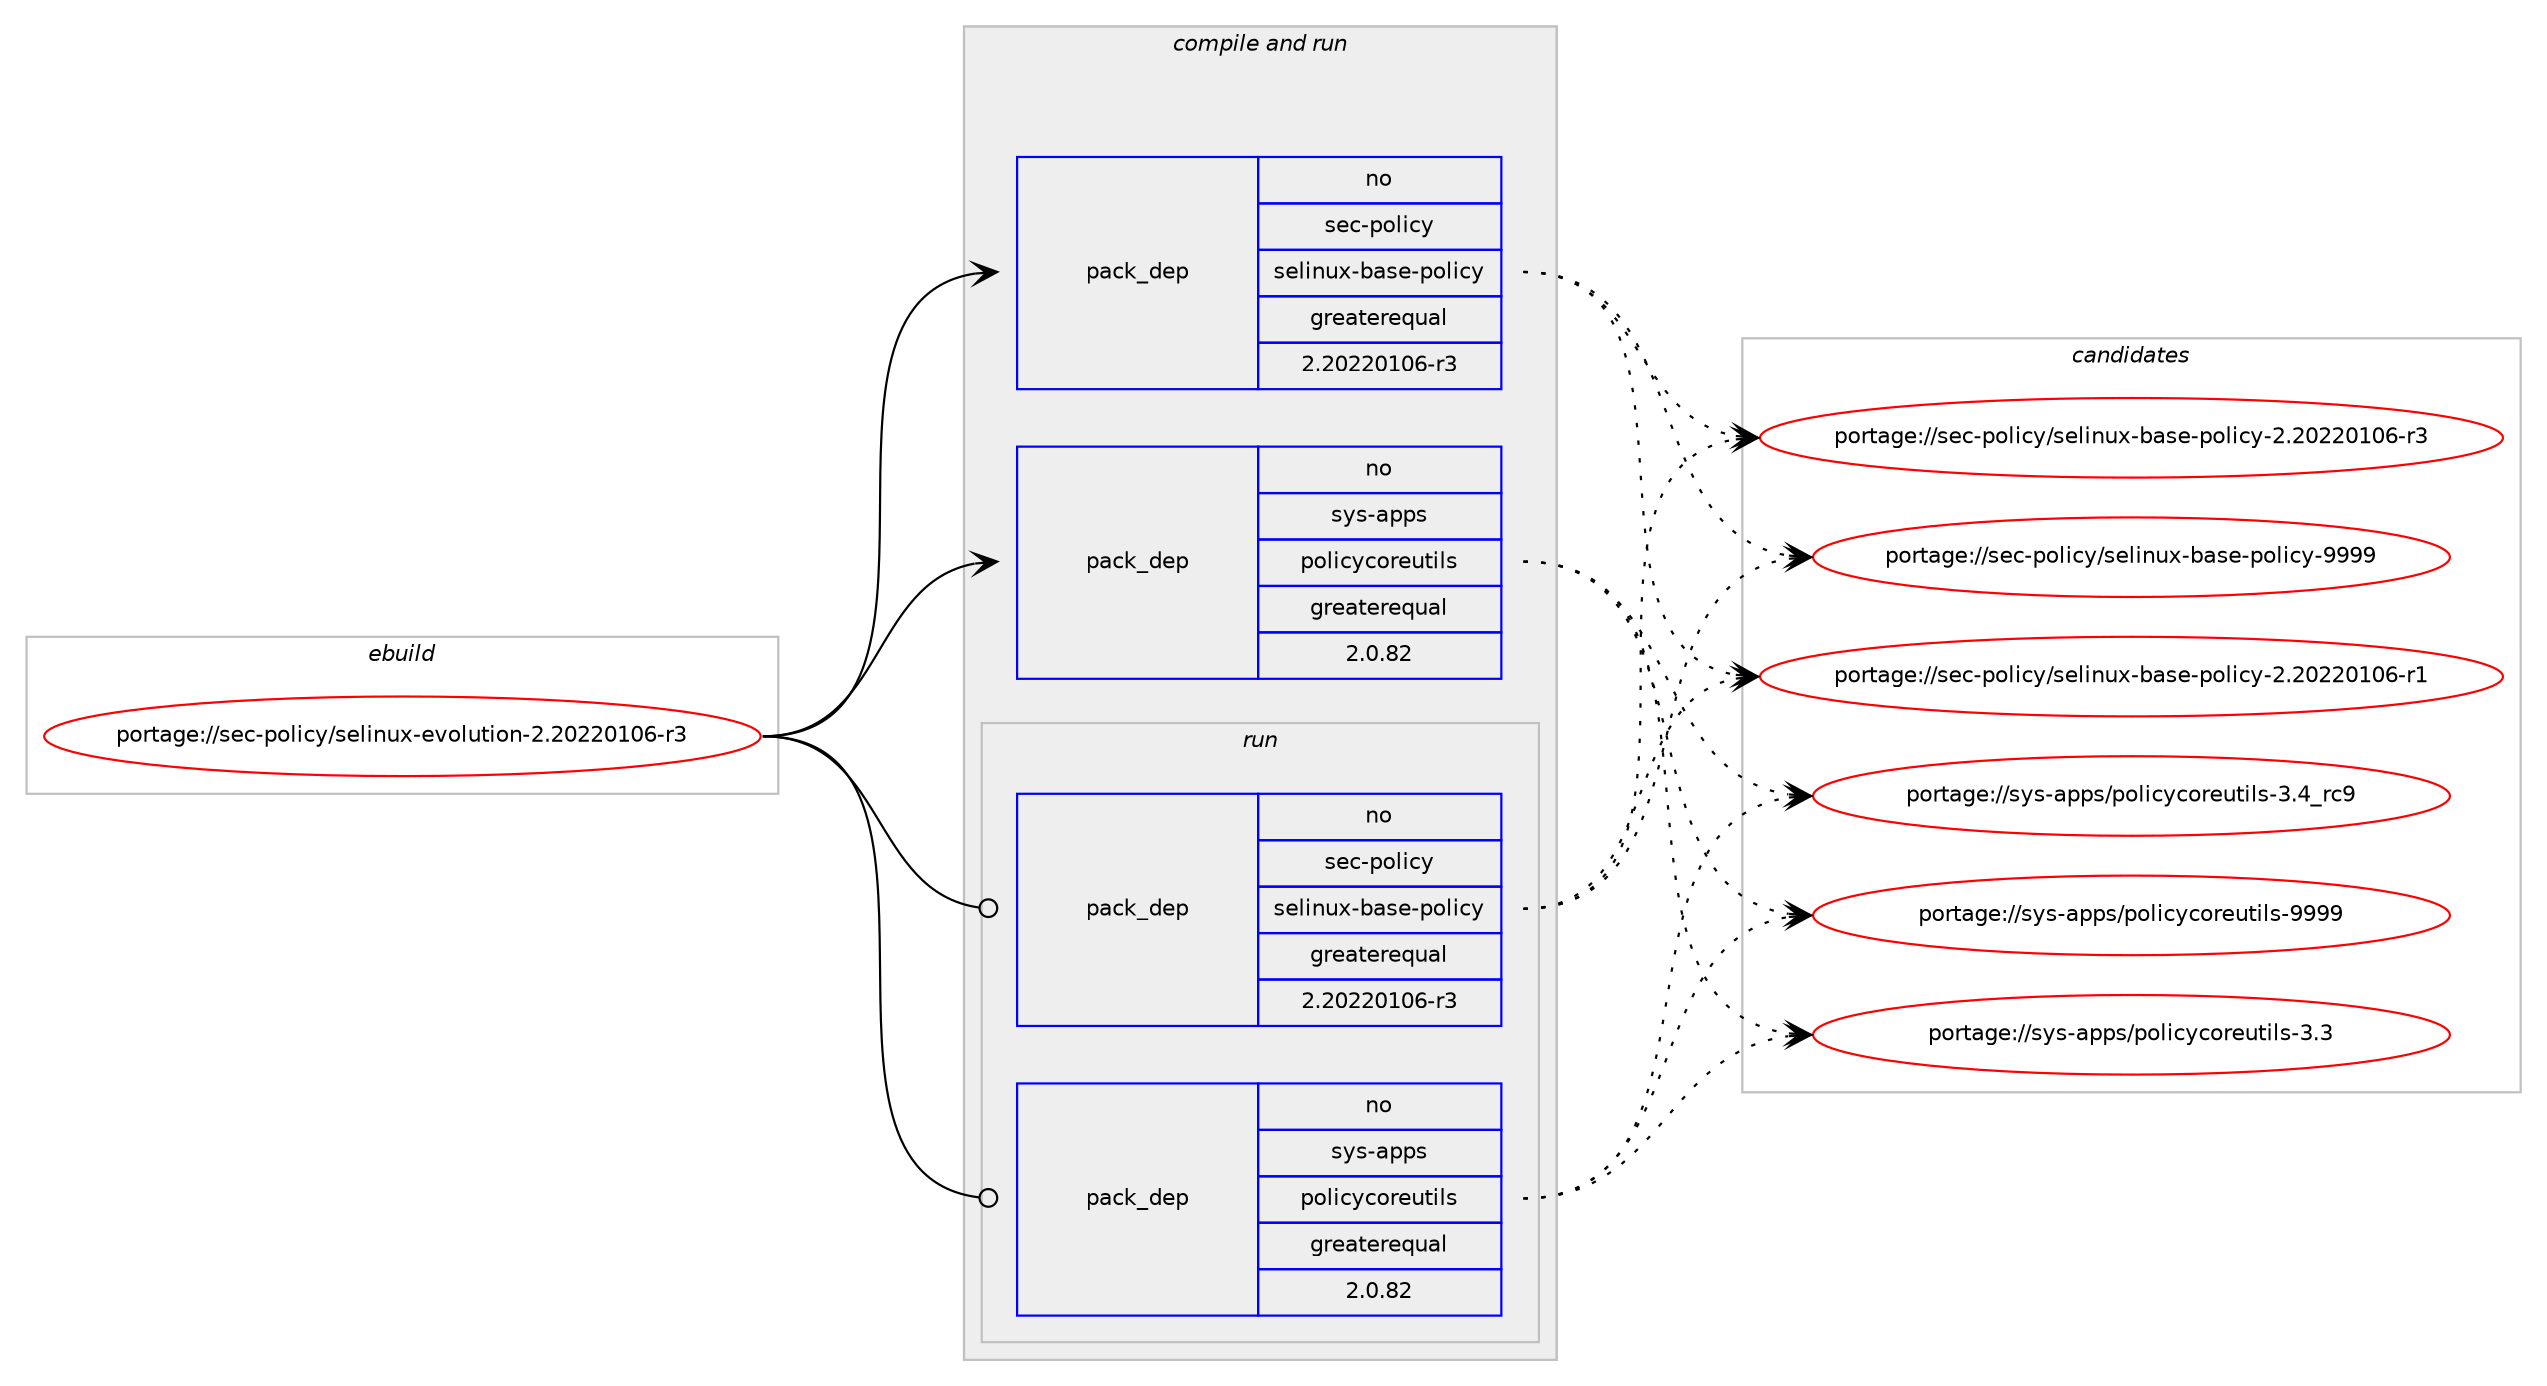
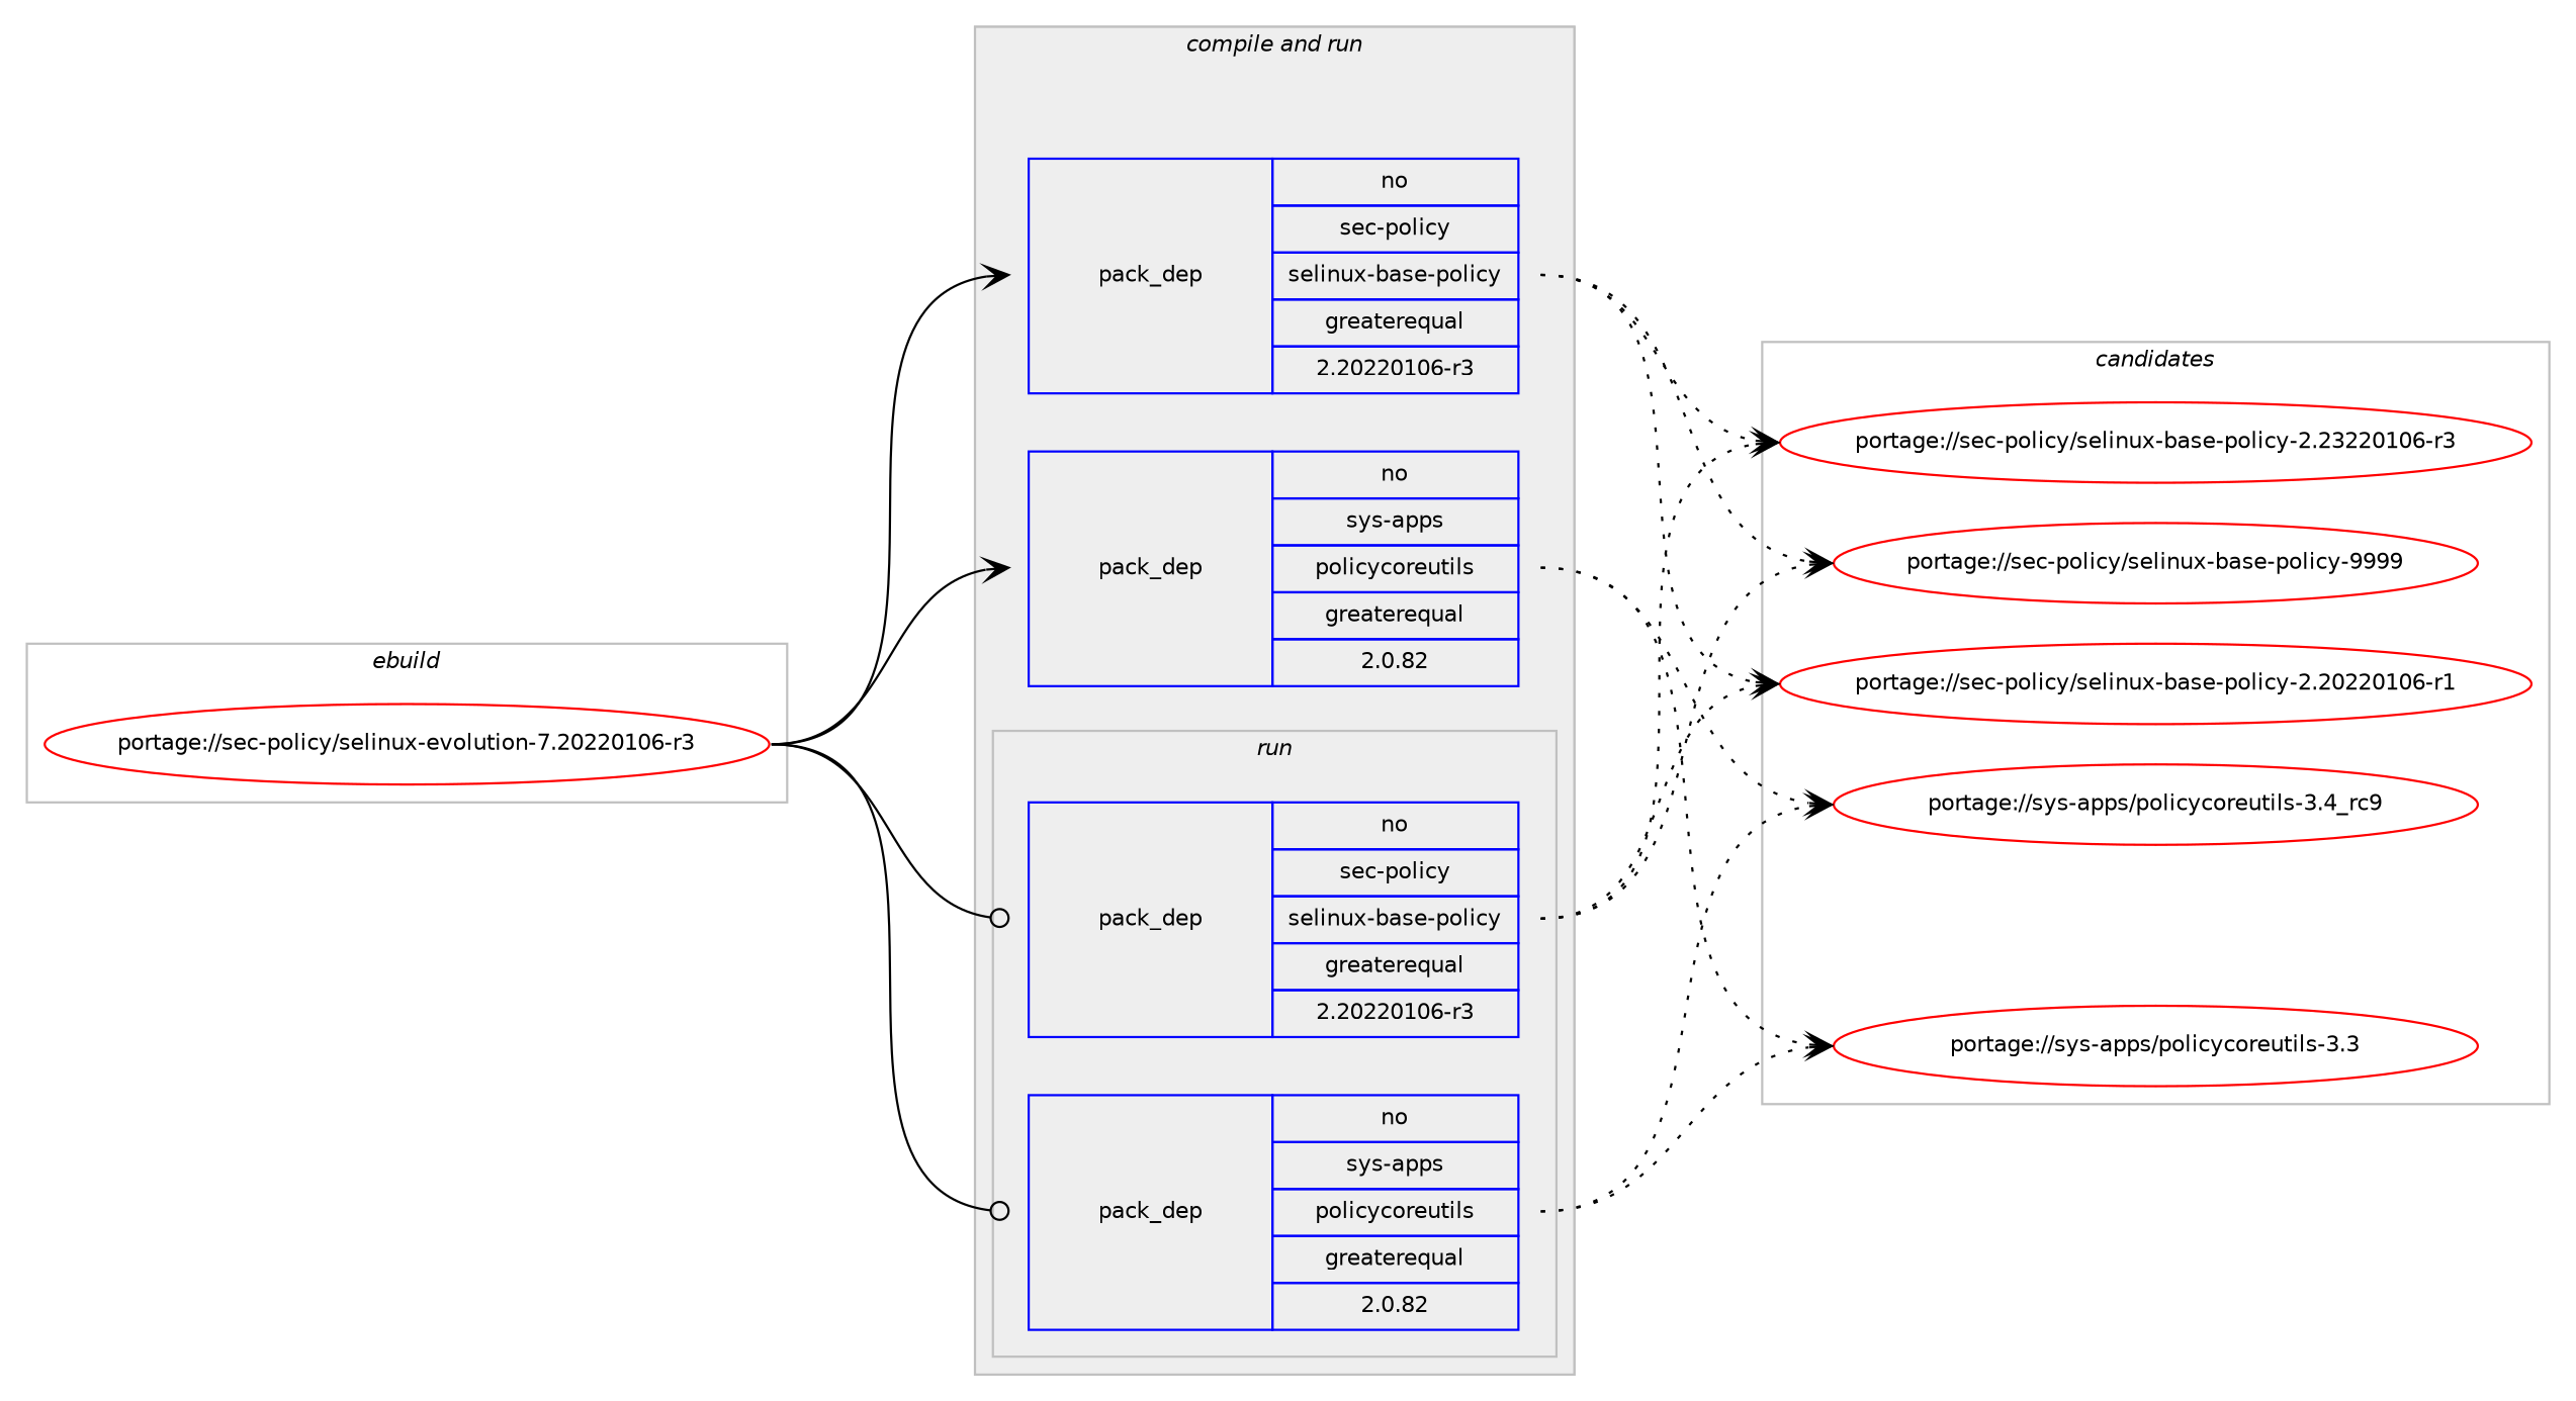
  digraph {
    compound=true
    concentrate=true
    fontname=Helvetica
    fontsize=10
    newrank=true
    rankdir=LR
    ranksep=1.5
    node [color=red fontname=Helvetica fontsize=10]
    edge [arrowhead=vee headport=w style=dotted tailport=e weight=100]
-   n1 [label="portage://sec-policy/selinux-evolution-2.20220106-r3" width=4]
+   n1 [label="portage://sec-policy/selinux-evolution-7.20220106-r3" width=4]
    n2 [color=blue label=<<TABLE BORDER="0" CELLBORDER="1" CELLSPACING="0" CELLPADDING="4" WIDTH="220"><TR><TD ROWSPAN="6" CELLPADDING="30">pack_dep</TD></TR><TR><TD WIDTH="110">no</TD></TR><TR><TD>sec-policy</TD></TR><TR><TD>selinux-base-policy</TD></TR><TR><TD>greaterequal</TD></TR><TR><TD>2.20220106-r3</TD></TR></TABLE>> shape=none]
    n3 [color=blue label=<<TABLE BORDER="0" CELLBORDER="1" CELLSPACING="0" CELLPADDING="4" WIDTH="220"><TR><TD ROWSPAN="6" CELLPADDING="30">pack_dep</TD></TR><TR><TD WIDTH="110">no</TD></TR><TR><TD>sys-apps</TD></TR><TR><TD>policycoreutils</TD></TR><TR><TD>greaterequal</TD></TR><TR><TD>2.0.82</TD></TR></TABLE>> shape=none]
    n4 [color=blue label=<<TABLE BORDER="0" CELLBORDER="1" CELLSPACING="0" CELLPADDING="4" WIDTH="220"><TR><TD ROWSPAN="6" CELLPADDING="30">pack_dep</TD></TR><TR><TD WIDTH="110">no</TD></TR><TR><TD>sec-policy</TD></TR><TR><TD>selinux-base-policy</TD></TR><TR><TD>greaterequal</TD></TR><TR><TD>2.20220106-r3</TD></TR></TABLE>> shape=none]
    n5 [color=blue label=<<TABLE BORDER="0" CELLBORDER="1" CELLSPACING="0" CELLPADDING="4" WIDTH="220"><TR><TD ROWSPAN="6" CELLPADDING="30">pack_dep</TD></TR><TR><TD WIDTH="110">no</TD></TR><TR><TD>sys-apps</TD></TR><TR><TD>policycoreutils</TD></TR><TR><TD>greaterequal</TD></TR><TR><TD>2.0.82</TD></TR></TABLE>> shape=none]
    n6 [label="portage://sec-policy/selinux-base-policy-2.20220106-r1" width=4]
-   n7 [label="portage://sec-policy/selinux-base-policy-2.20220106-r3" width=4]
+   n7 [label="portage://sec-policy/selinux-base-policy-2.23220106-r3" width=4]
    n8 [label="portage://sec-policy/selinux-base-policy-9999" width=4]
    n9 [label="portage://sys-apps/policycoreutils-3.3" width=4]
    n10 [label="portage://sys-apps/policycoreutils-3.4_rc9" width=4]
-   n11 [label="portage://sys-apps/policycoreutils-9999" width=4]
    subgraph cluster_1 {
      color=gray
      label=<<i>ebuild</i>>
      rank=same
      n1
    }
    subgraph cluster_2 {
      color=gray
      label=<<i>dependencies</i>>
      subgraph cluster_3 {
        color=gray
        fillcolor="#eeeeee"
        label=<<i>compile</i>>
        style=filled
        subgraph sub_4 {
          color=gray
          fillcolor="#eeeeee"
          label=<<i>compile</i>>
          style=filled
          n2
        }
        subgraph sub_5 {
          color=gray
          fillcolor="#eeeeee"
          label=<<i>compile</i>>
          style=filled
          n3
        }
      }
      subgraph cluster_6 {
        color=gray
        fillcolor="#eeeeee"
        label=<<i>compile and run</i>>
        style=filled
      }
      subgraph cluster_7 {
        color=gray
        fillcolor="#eeeeee"
        label=<<i>run</i>>
        style=filled
        subgraph sub_8 {
          color=gray
          fillcolor="#eeeeee"
          label=<<i>run</i>>
          style=filled
          n4
        }
        subgraph sub_9 {
          color=gray
          fillcolor="#eeeeee"
          label=<<i>run</i>>
          style=filled
          n5
        }
      }
    }
    subgraph cluster_10 {
      color=gray
      label=<<i>candidates</i>>
      rank=same
      subgraph sub_11 {
        color=black
        label=<<i>candidates</i>>
        nodesep=1
        rank=same
        n6
        n7
        n8
      }
      subgraph sub_12 {
        color=black
        label=<<i>candidates</i>>
        nodesep=1
        rank=same
        n9
        n10
-       n11
      }
      subgraph sub_13 {
        color=black
        label=<<i>candidates</i>>
        nodesep=1
        rank=same
        n6
        n7
        n8
      }
      subgraph sub_14 {
        color=black
        label=<<i>candidates</i>>
        nodesep=1
        rank=same
        n9
        n10
-       n11
      }
    }
    n1 -> n2 [style=solid weight=20]
    n1 -> n3 [style=solid weight=20]
    n1 -> n4 [arrowhead=odot style=solid weight=20]
    n1 -> n5 [arrowhead=odot style=solid weight=20]
    n2 -> n6
    n2 -> n7
    n2 -> n8
    n3 -> n9
    n3 -> n10
-   n3 -> n11
    n4 -> n6
    n4 -> n7
    n4 -> n8
    n5 -> n9
    n5 -> n10
-   n5 -> n11
  }
